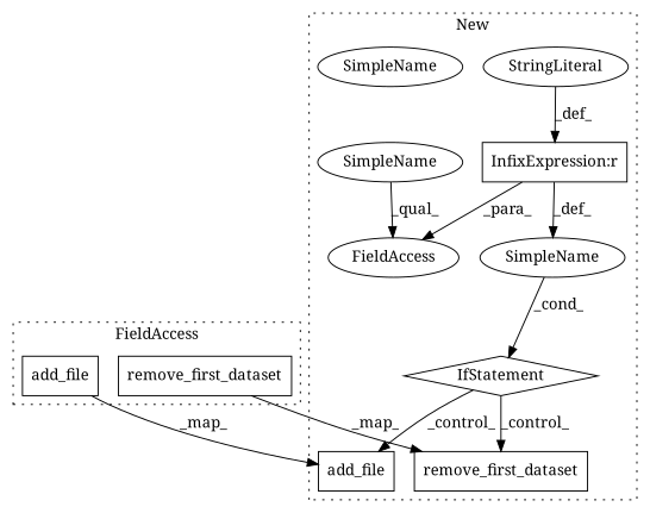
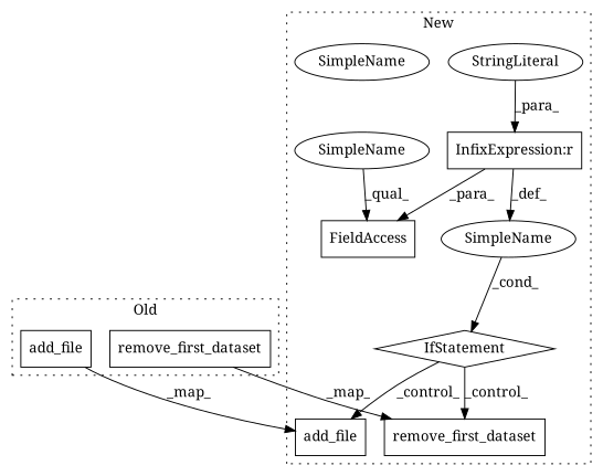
  digraph {
    fontname="Noto Serif"
    node [a=32 fontname="Noto Serif" l="9,1" s=5538 shape=box]
    edge [fontname="Noto Serif"]
    n1 [label=add_file s="5720,5755"]
    n2 [l=22 label=remove_first_dataset s=5687]
    n3 [label=add_file s="5769,5804"]
    n4 [a=27 l=4 label="InfixExpression:r" s=5545]
    n5 [a=45 l=4 label=StringLiteral s=5549 shape=ellipse]
    n6 [l=22 label=remove_first_dataset s=5734]
-   n7 [a=22 l=7 label=FieldAccess shape=ellipse]
+   n7 [a=22 l=7 label=FieldAccess]
    n8 [a=42 l=2 label=SimpleName shape=ellipse]
    n9 [a=25 l="4,2" label=IfStatement s="5534,5553" shape=diamond]
    n10 [a=42 label=SimpleName shape=ellipse l="" s=""]
    n11 [a=42 l=2 label=SimpleName shape=ellipse]
    subgraph cluster_1 {
-     label=FieldAccess
+     label=Old
      style=dotted
      n1
      n2
    }
    subgraph cluster_2 {
      label=New
      style=dotted
      n3
      n4
      n5
      n6
      n7
      n8
      n9
      n10
      n11
    }
    n1 -> n3 [label=_map_]
    n2 -> n6 [label=_map_]
    n4 -> n7 [label=_para_]
    n4 -> n10 [label=_def_]
-   n5 -> n4 [label=_def_]
+   n5 -> n4 [label=_para_]
    n9 -> n3 [label=_control_]
    n9 -> n6 [label=_control_]
    n10 -> n9 [label=_cond_]
    n11 -> n7 [label=_qual_]
  }
